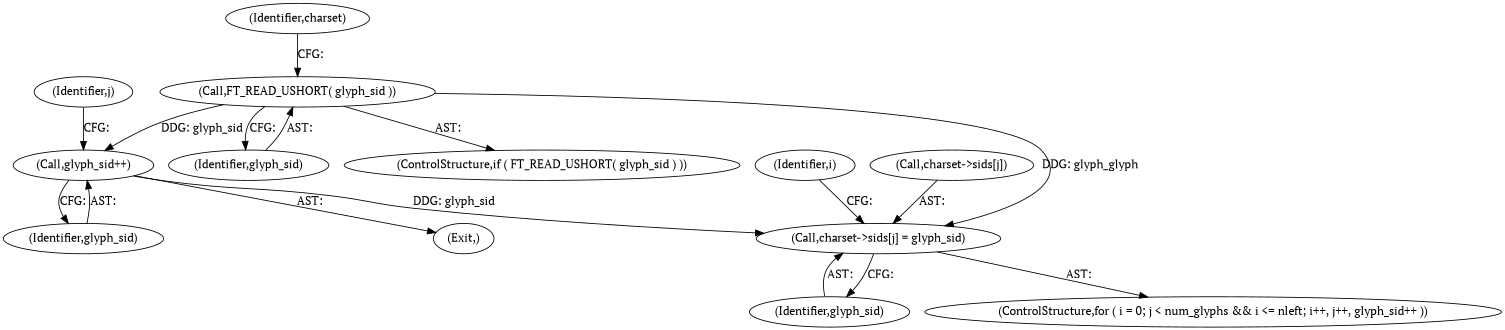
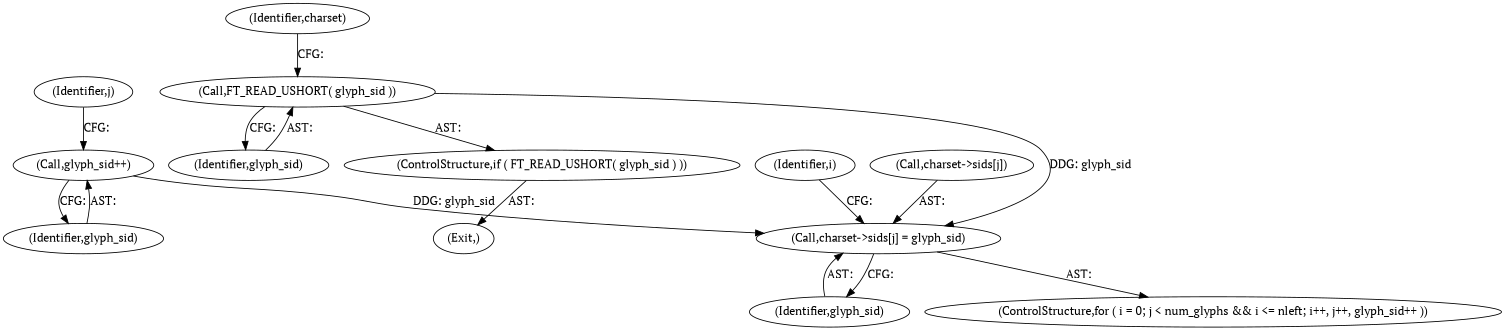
  digraph {
    fontname="PT Serif"
    node [fontname="PT Serif"]
    edge [fontname="PT Serif"]
    n1 [label="(Call,charset->sids[j] = glyph_sid)"]
    n2 [label="(Identifier,glyph_sid)"]
    n3 [label="(ControlStructure,for ( i = 0; j < num_glyphs && i <= nleft; i++, j++, glyph_sid++ ))"]
    n4 [label="(Call,FT_READ_USHORT( glyph_sid ))"]
    n5 [label="(Call,glyph_sid++)"]
    n6 [label="(ControlStructure,if ( FT_READ_USHORT( glyph_sid ) ))"]
    n7 [label="(Identifier,glyph_sid)"]
    n8 [label="(Exit,)"]
    n9 [label="(Identifier,glyph_sid)"]
    n10 [label="(Identifier,i)"]
    n11 [label="(Identifier,charset)"]
    n12 [label="(Identifier,j)"]
    n13 [label="(Call,charset->sids[j])"]
    n1 -> n2 [label="CFG: "]
    n1 -> n3 [label="AST: "]
    n2 -> n1 [label="AST: "]
-   n4 -> n1 [label="DDG: glyph_glyph"]
-   n4 -> n5 [label="DDG: glyph_sid"]
+   n4 -> n1 [label="DDG: glyph_sid"]
    n4 -> n6 [label="AST: "]
    n4 -> n7 [label="CFG: "]
    n5 -> n1 [label="DDG: glyph_sid"]
-   n5 -> n8 [label="AST: "]
+   n6 -> n8 [label="AST: "]
    n5 -> n9 [label="CFG: "]
    n7 -> n4 [label="AST: "]
    n9 -> n5 [label="AST: "]
    n10 -> n1 [label="CFG: "]
    n11 -> n4 [label="CFG: "]
    n12 -> n5 [label="CFG: "]
    n13 -> n1 [label="AST: "]
  }
